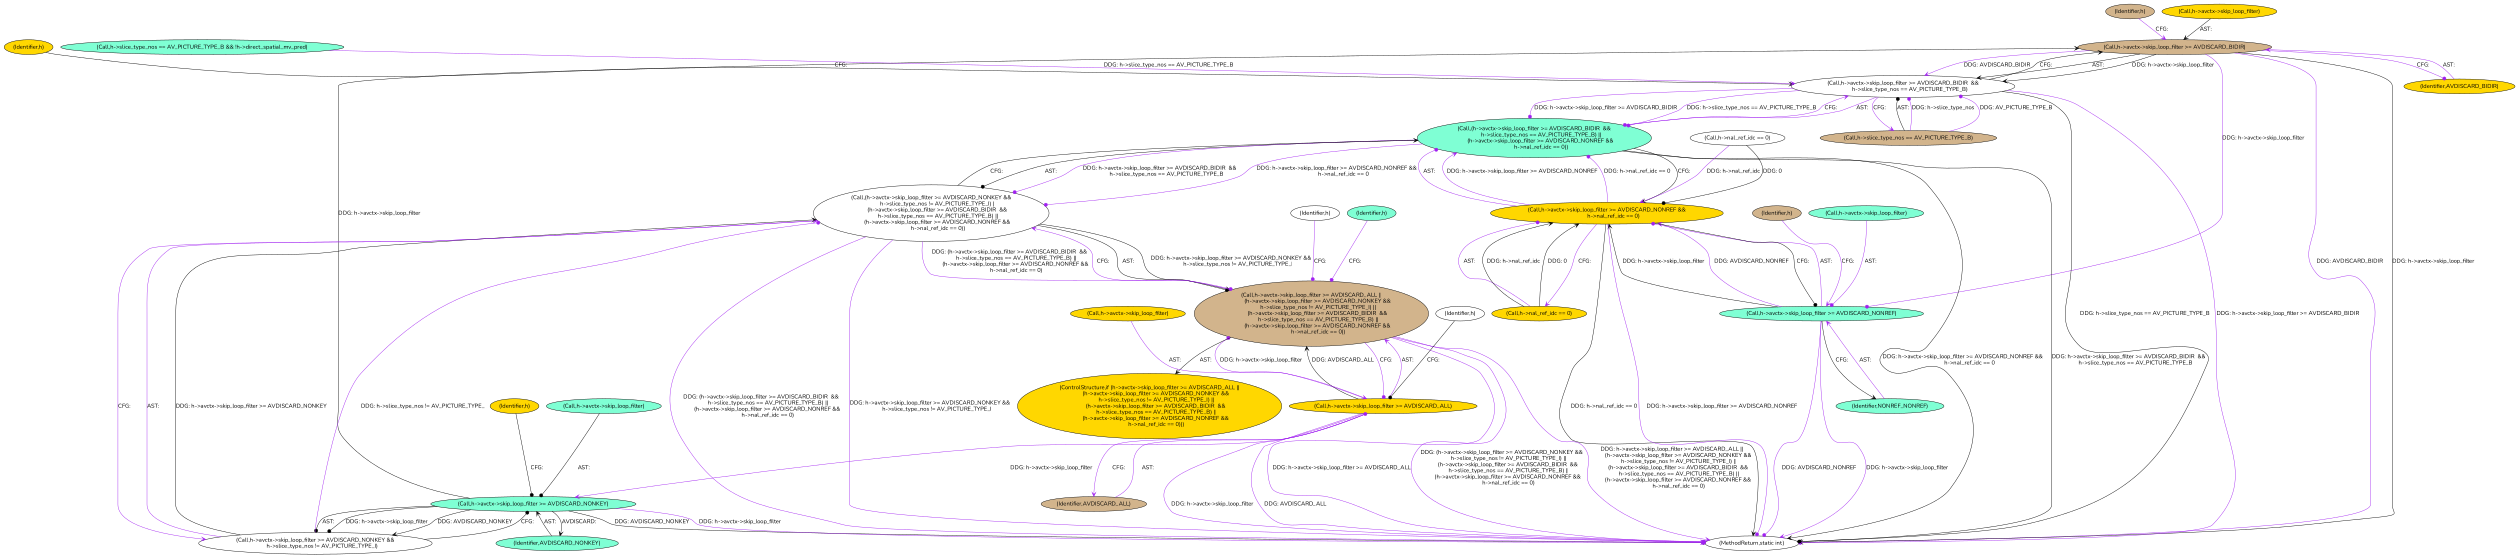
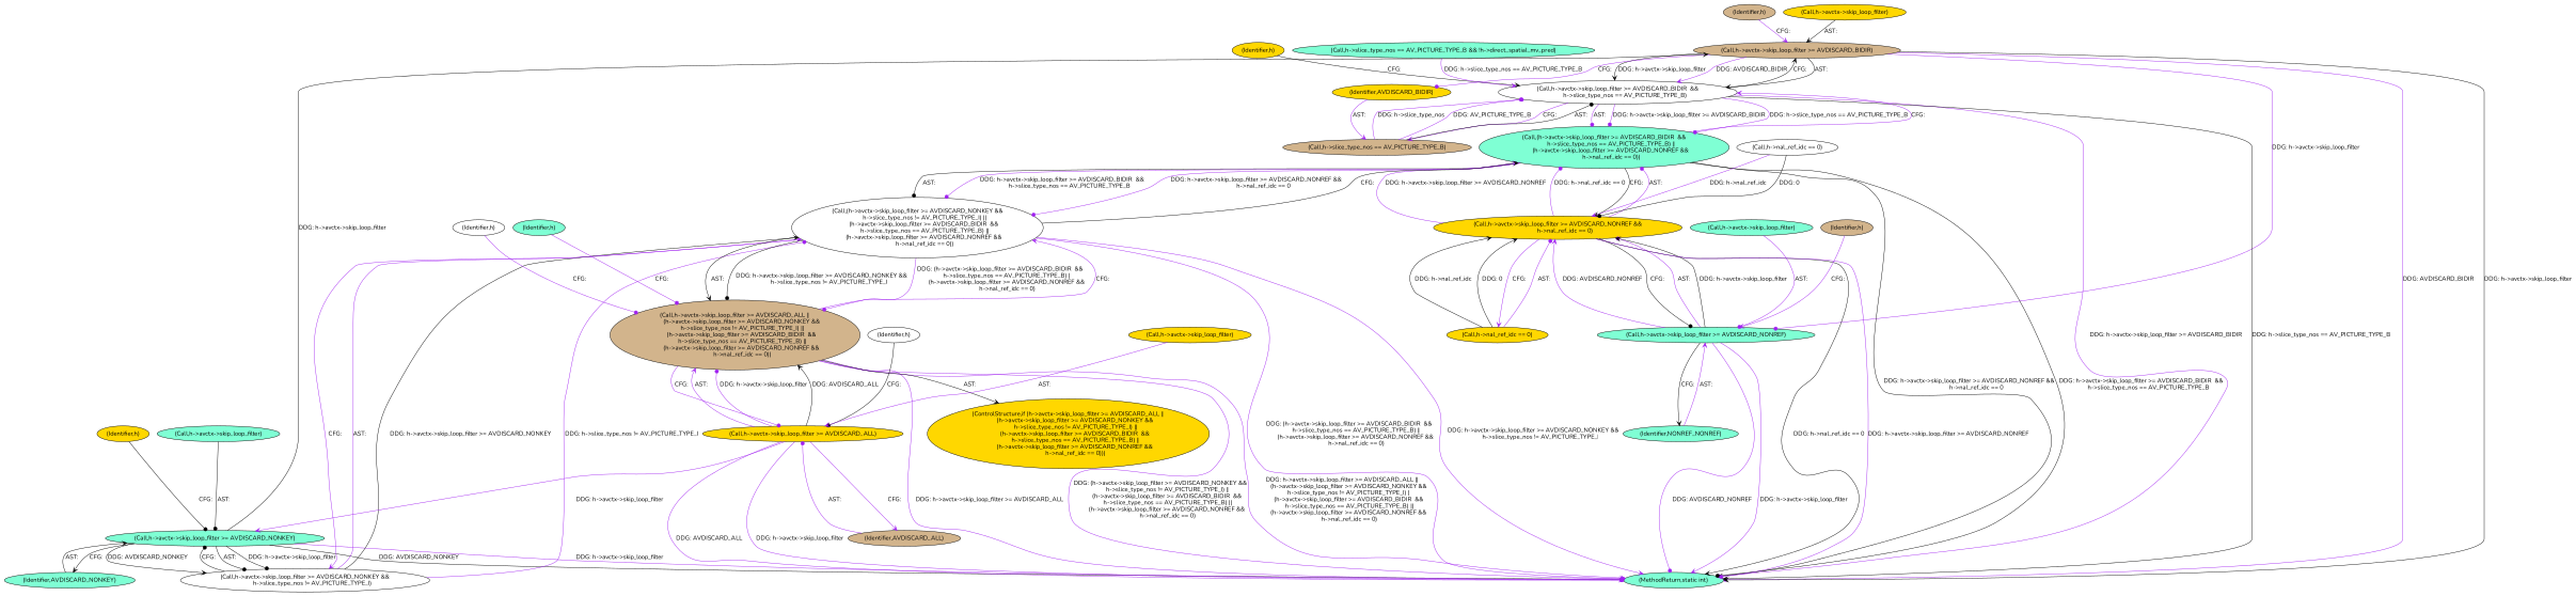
  digraph {
    fontname=Nunito
    node [fillcolor=aquamarine fontname=Nunito style=filled]
    edge [arrowhead=vee color=purple fontname=Nunito]
    n1 [fillcolor=tan label="(Call,h->avctx->skip_loop_filter >= AVDISCARD_BIDIR)"]
    n2 [fillcolor=white label="(Call,h->avctx->skip_loop_filter >= AVDISCARD_BIDIR  &&\n         h->slice_type_nos == AV_PICTURE_TYPE_B)"]
    n3 [label="(Call,h->avctx->skip_loop_filter >= AVDISCARD_NONREF)"]
    n4 [fillcolor=gold label="(Identifier,AVDISCARD_BIDIR)"]
-   n5 [fillcolor=white label="(MethodReturn,static int)"]
+   n5 [label="(MethodReturn,static int)"]
    n6 [label="(Call,(h->avctx->skip_loop_filter >= AVDISCARD_BIDIR  &&\n         h->slice_type_nos == AV_PICTURE_TYPE_B) ||\n        (h->avctx->skip_loop_filter >= AVDISCARD_NONREF &&\n         h->nal_ref_idc == 0))"]
    n7 [fillcolor=tan label="(Call,h->slice_type_nos == AV_PICTURE_TYPE_B)"]
    n8 [fillcolor=gold label="(Call,h->avctx->skip_loop_filter >= AVDISCARD_NONREF &&\n         h->nal_ref_idc == 0)"]
    n9 [label="(Identifier,NONREF_NONREF)"]
    n10 [label="(Call,h->avctx->skip_loop_filter >= AVDISCARD_NONKEY)"]
    n11 [fillcolor=white label="(Call,h->avctx->skip_loop_filter >= AVDISCARD_NONKEY &&\n         h->slice_type_nos != AV_PICTURE_TYPE_I)"]
    n12 [label="(Identifier,AVDISCARD_NONKEY)"]
    n13 [fillcolor=white label="(Call,(h->avctx->skip_loop_filter >= AVDISCARD_NONKEY &&\n         h->slice_type_nos != AV_PICTURE_TYPE_I) ||\n        (h->avctx->skip_loop_filter >= AVDISCARD_BIDIR  &&\n         h->slice_type_nos == AV_PICTURE_TYPE_B) ||\n        (h->avctx->skip_loop_filter >= AVDISCARD_NONREF &&\n         h->nal_ref_idc == 0))"]
    n14 [fillcolor=gold label="(Call,h->avctx->skip_loop_filter >= AVDISCARD_ALL)"]
    n15 [fillcolor=tan label="(Call,h->avctx->skip_loop_filter >= AVDISCARD_ALL ||\n        (h->avctx->skip_loop_filter >= AVDISCARD_NONKEY &&\n         h->slice_type_nos != AV_PICTURE_TYPE_I) ||\n        (h->avctx->skip_loop_filter >= AVDISCARD_BIDIR  &&\n         h->slice_type_nos == AV_PICTURE_TYPE_B) ||\n        (h->avctx->skip_loop_filter >= AVDISCARD_NONREF &&\n         h->nal_ref_idc == 0))"]
    n16 [fillcolor=tan label="(Identifier,AVDISCARD_ALL)"]
    n17 [fillcolor=gold label="(ControlStructure,if (h->avctx->skip_loop_filter >= AVDISCARD_ALL ||\n        (h->avctx->skip_loop_filter >= AVDISCARD_NONKEY &&\n         h->slice_type_nos != AV_PICTURE_TYPE_I) ||\n        (h->avctx->skip_loop_filter >= AVDISCARD_BIDIR  &&\n         h->slice_type_nos == AV_PICTURE_TYPE_B) ||\n        (h->avctx->skip_loop_filter >= AVDISCARD_NONREF &&\n         h->nal_ref_idc == 0)))"]
    n18 [fillcolor=gold label="(Call,h->nal_ref_idc == 0)"]
    n19 [fillcolor=white label="(Identifier,h)"]
    n20 [fillcolor=tan label="(Identifier,h)"]
    n21 [fillcolor=white label="(Identifier,h)"]
    n22 [label="(Identifier,h)"]
    n23 [fillcolor=gold label="(Identifier,h)"]
    n24 [fillcolor=gold label="(Identifier,h)"]
    n25 [fillcolor=tan label="(Identifier,h)"]
    n26 [label="(Call,h->avctx->skip_loop_filter)"]
    n27 [fillcolor=gold label="(Call,h->avctx->skip_loop_filter)"]
    n28 [label="(Call,h->avctx->skip_loop_filter)"]
    n29 [fillcolor=gold label="(Call,h->avctx->skip_loop_filter)"]
    n30 [fillcolor=white label="(Call,h->nal_ref_idc == 0)"]
    n31 [label="(Call,h->slice_type_nos == AV_PICTURE_TYPE_B && !h->direct_spatial_mv_pred)"]
    n1 -> n2 [color=black label="AST: "]
    n1 -> n2 [color=black label="DDG: h->avctx->skip_loop_filter"]
    n1 -> n2 [label="DDG: AVDISCARD_BIDIR"]
    n1 -> n3 [arrowhead=dot label="DDG: h->avctx->skip_loop_filter"]
    n1 -> n4 [arrowhead=dot label="CFG: "]
    n1 -> n5 [arrowhead=dot label="DDG: AVDISCARD_BIDIR"]
    n1 -> n5 [color=black label="DDG: h->avctx->skip_loop_filter"]
    n2 -> n1 [color=black label="CFG: "]
    n2 -> n5 [arrowhead=dot label="DDG: h->avctx->skip_loop_filter >= AVDISCARD_BIDIR"]
    n2 -> n5 [color=black label="DDG: h->slice_type_nos == AV_PICTURE_TYPE_B"]
    n2 -> n6 [arrowhead=dot label="AST: "]
    n2 -> n6 [arrowhead=dot label="DDG: h->avctx->skip_loop_filter >= AVDISCARD_BIDIR"]
    n2 -> n6 [arrowhead=dot label="DDG: h->slice_type_nos == AV_PICTURE_TYPE_B"]
    n2 -> n7 [label="CFG: "]
    n3 -> n5 [label="DDG: h->avctx->skip_loop_filter"]
    n3 -> n5 [arrowhead=dot label="DDG: AVDISCARD_NONREF"]
    n3 -> n8 [arrowhead=dot label="AST: "]
    n3 -> n8 [color=black label="DDG: h->avctx->skip_loop_filter"]
    n3 -> n8 [label="DDG: AVDISCARD_NONREF"]
    n3 -> n9 [color=black label="CFG: "]
-   n4 -> n1 [label="AST: "]
+   n4 -> n7 [label="AST: "]
    n6 -> n2 [label="CFG: "]
    n6 -> n5 [color=black label="DDG: h->avctx->skip_loop_filter >= AVDISCARD_NONREF &&\n         h->nal_ref_idc == 0"]
    n6 -> n5 [arrowhead=dot color=black label="DDG: h->avctx->skip_loop_filter >= AVDISCARD_BIDIR  &&\n         h->slice_type_nos == AV_PICTURE_TYPE_B"]
    n6 -> n8 [color=black label="CFG: "]
    n6 -> n13 [arrowhead=dot color=black label="AST: "]
    n6 -> n13 [arrowhead=dot label="DDG: h->avctx->skip_loop_filter >= AVDISCARD_BIDIR  &&\n         h->slice_type_nos == AV_PICTURE_TYPE_B"]
    n6 -> n13 [arrowhead=dot label="DDG: h->avctx->skip_loop_filter >= AVDISCARD_NONREF &&\n         h->nal_ref_idc == 0"]
    n7 -> n2 [arrowhead=dot color=black label="AST: "]
    n7 -> n2 [arrowhead=dot label="DDG: h->slice_type_nos"]
    n7 -> n2 [arrowhead=dot label="DDG: AV_PICTURE_TYPE_B"]
    n8 -> n3 [arrowhead=dot color=black label="CFG: "]
    n8 -> n5 [color=black label="DDG: h->nal_ref_idc == 0"]
    n8 -> n5 [arrowhead=dot label="DDG: h->avctx->skip_loop_filter >= AVDISCARD_NONREF"]
    n8 -> n6 [arrowhead=dot label="AST: "]
    n8 -> n6 [label="DDG: h->avctx->skip_loop_filter >= AVDISCARD_NONREF"]
    n8 -> n6 [arrowhead=dot label="DDG: h->nal_ref_idc == 0"]
    n8 -> n18 [label="CFG: "]
    n9 -> n3 [label="AST: "]
    n10 -> n1 [color=black label="DDG: h->avctx->skip_loop_filter"]
    n10 -> n5 [arrowhead=dot color=black label="DDG: AVDISCARD_NONKEY"]
    n10 -> n5 [arrowhead=dot label="DDG: h->avctx->skip_loop_filter"]
    n10 -> n11 [arrowhead=dot color=black label="AST: "]
    n10 -> n11 [arrowhead=dot color=black label="DDG: h->avctx->skip_loop_filter"]
    n10 -> n11 [color=black label="DDG: AVDISCARD_NONKEY"]
-   n10 -> n12 [color=black label="AVDISCARD: "]
+   n10 -> n12 [color=black label="CFG: "]
    n11 -> n10 [arrowhead=dot color=black label="CFG: "]
    n11 -> n13 [label="AST: "]
    n11 -> n13 [color=black label="DDG: h->avctx->skip_loop_filter >= AVDISCARD_NONKEY"]
    n11 -> n13 [arrowhead=dot label="DDG: h->slice_type_nos != AV_PICTURE_TYPE_I"]
    n12 -> n10 [color=black label="AST: "]
    n13 -> n5 [label="DDG: (h->avctx->skip_loop_filter >= AVDISCARD_BIDIR  &&\n         h->slice_type_nos == AV_PICTURE_TYPE_B) ||\n        (h->avctx->skip_loop_filter >= AVDISCARD_NONREF &&\n         h->nal_ref_idc == 0)"]
    n13 -> n5 [label="DDG: h->avctx->skip_loop_filter >= AVDISCARD_NONKEY &&\n         h->slice_type_nos != AV_PICTURE_TYPE_I"]
    n13 -> n6 [color=black label="CFG: "]
    n13 -> n11 [label="CFG: "]
    n13 -> n15 [color=black label="AST: "]
    n13 -> n15 [arrowhead=dot color=black label="DDG: h->avctx->skip_loop_filter >= AVDISCARD_NONKEY &&\n         h->slice_type_nos != AV_PICTURE_TYPE_I"]
    n13 -> n15 [arrowhead=dot label="DDG: (h->avctx->skip_loop_filter >= AVDISCARD_BIDIR  &&\n         h->slice_type_nos == AV_PICTURE_TYPE_B) ||\n        (h->avctx->skip_loop_filter >= AVDISCARD_NONREF &&\n         h->nal_ref_idc == 0)"]
    n14 -> n5 [arrowhead=dot label="DDG: AVDISCARD_ALL"]
    n14 -> n5 [label="DDG: h->avctx->skip_loop_filter"]
    n14 -> n10 [label="DDG: h->avctx->skip_loop_filter"]
    n14 -> n15 [label="AST: "]
    n14 -> n15 [arrowhead=dot label="DDG: h->avctx->skip_loop_filter"]
    n14 -> n15 [color=black label="DDG: AVDISCARD_ALL"]
    n14 -> n16 [label="CFG: "]
    n15 -> n5 [arrowhead=dot label="DDG: h->avctx->skip_loop_filter >= AVDISCARD_ALL"]
    n15 -> n5 [arrowhead=dot label="DDG: (h->avctx->skip_loop_filter >= AVDISCARD_NONKEY &&\n         h->slice_type_nos != AV_PICTURE_TYPE_I) ||\n        (h->avctx->skip_loop_filter >= AVDISCARD_BIDIR  &&\n         h->slice_type_nos == AV_PICTURE_TYPE_B) ||\n        (h->avctx->skip_loop_filter >= AVDISCARD_NONREF &&\n         h->nal_ref_idc == 0)"]
    n15 -> n5 [label="DDG: h->avctx->skip_loop_filter >= AVDISCARD_ALL ||\n        (h->avctx->skip_loop_filter >= AVDISCARD_NONKEY &&\n         h->slice_type_nos != AV_PICTURE_TYPE_I) ||\n        (h->avctx->skip_loop_filter >= AVDISCARD_BIDIR  &&\n         h->slice_type_nos == AV_PICTURE_TYPE_B) ||\n        (h->avctx->skip_loop_filter >= AVDISCARD_NONREF &&\n         h->nal_ref_idc == 0)"]
    n15 -> n13 [label="CFG: "]
    n15 -> n14 [arrowhead=dot label="CFG: "]
    n15 -> n17 [color=black label="AST: "]
    n16 -> n14 [arrowhead=dot label="AST: "]
    n18 -> n8 [arrowhead=dot label="AST: "]
    n18 -> n8 [color=black label="DDG: h->nal_ref_idc"]
    n18 -> n8 [color=black label="DDG: 0"]
    n19 -> n14 [arrowhead=dot color=black label="CFG: "]
    n20 -> n3 [label="CFG: "]
    n21 -> n15 [arrowhead=dot label="CFG: "]
    n22 -> n15 [arrowhead=dot label="CFG: "]
    n23 -> n10 [arrowhead=dot color=black label="CFG: "]
    n24 -> n2 [color=black label="CFG: "]
    n25 -> n1 [label="CFG: "]
    n26 -> n10 [arrowhead=dot color=black label="AST: "]
    n27 -> n14 [label="AST: "]
    n28 -> n3 [arrowhead=dot label="AST: "]
    n29 -> n1 [color=black label="AST: "]
    n30 -> n8 [label="DDG: h->nal_ref_idc"]
    n30 -> n8 [arrowhead=dot color=black label="DDG: 0"]
    n31 -> n2 [label="DDG: h->slice_type_nos == AV_PICTURE_TYPE_B"]
  }
